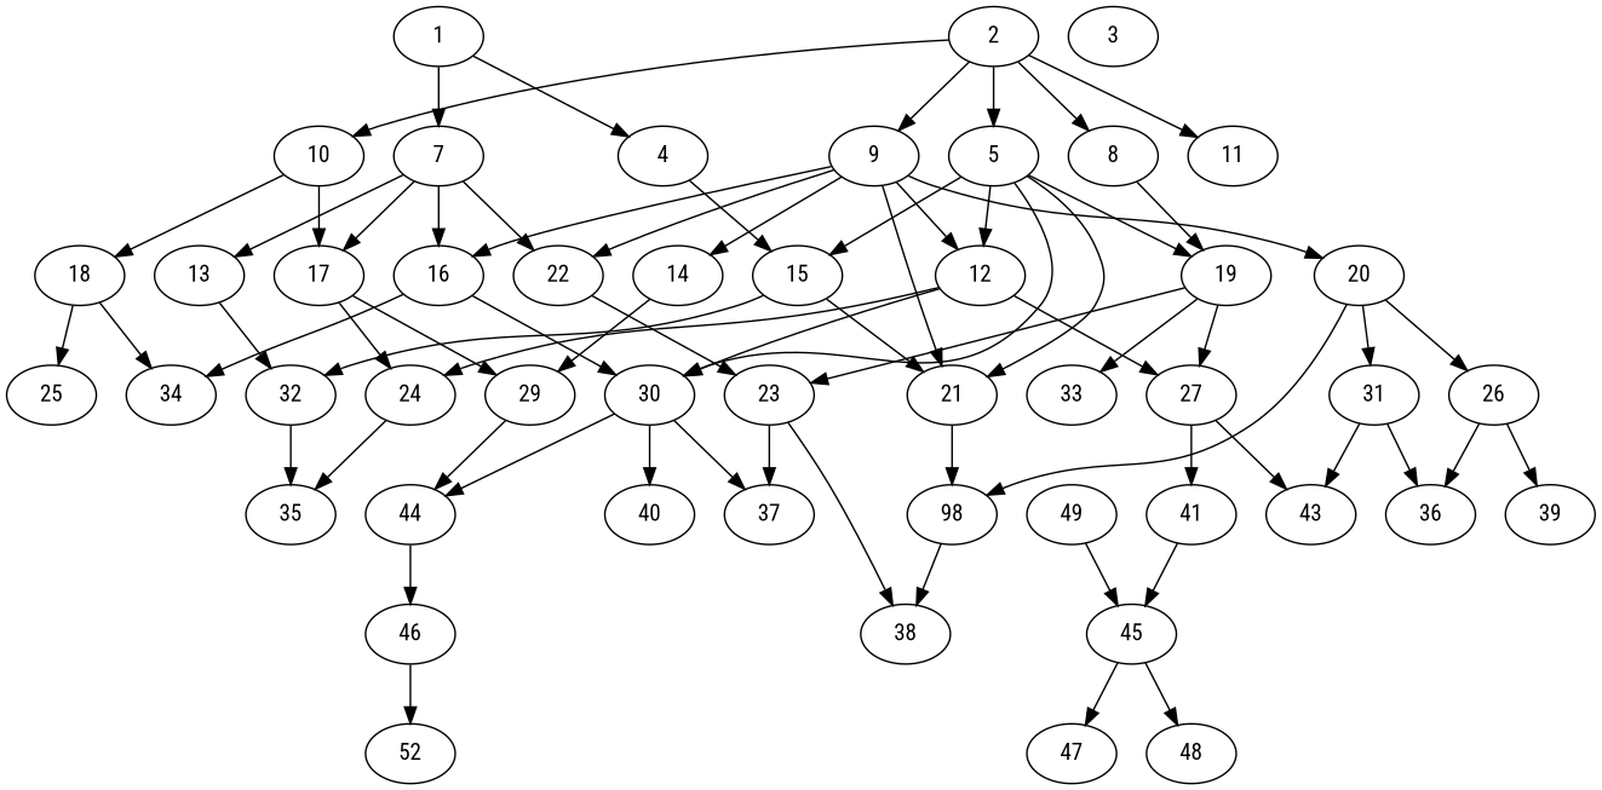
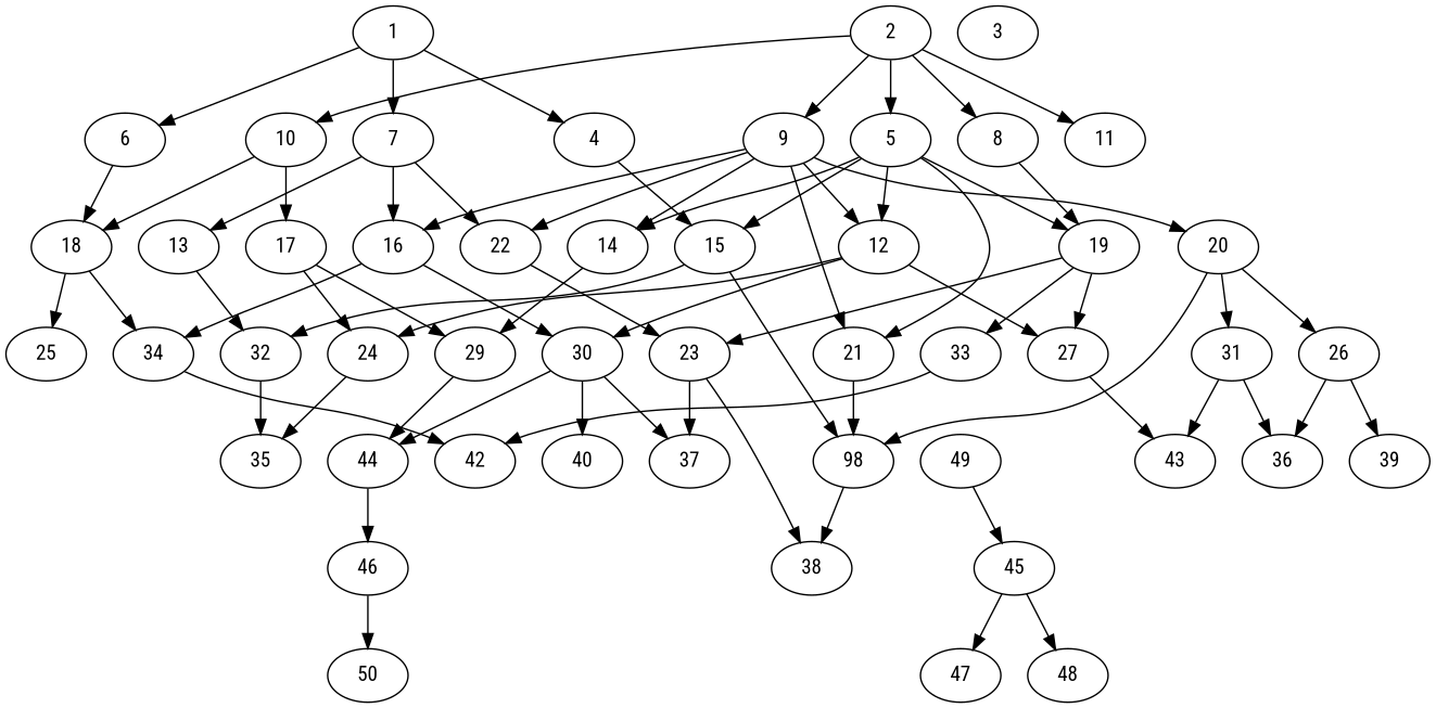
  digraph {
    fontname="Roboto Condensed"
    node [alpha=0.04 fontname="Roboto Condensed"]
    edge [fontname="Roboto Condensed"]
    1 [alpha=0.13]
    4 [alpha=0.08]
+   6
    7 [alpha=0.08]
    15
    18 [alpha=0.17]
    13 [alpha=0.07]
    16 [alpha=0.03]
    17 [alpha=0.07]
    22 [alpha=0.19]
    32 [alpha=0.15]
    n12 [alpha=0.01 label=98]
    34 [alpha=0.06]
    25 [alpha=0.18]
    30 [alpha=0.18]
    24 [alpha=0.10]
    29 [alpha=0.12]
    23 [alpha=0.17]
    2 [alpha=0.11]
    5 [alpha=0.05]
    8 [alpha=0.07]
    9 [alpha=0.12]
    10 [alpha=0.08]
    11 [alpha=0.10]
    12 [alpha=0.19]
    14 [alpha=0.17]
    19 [alpha=0.19]
    21 [alpha=0.01]
    20 [alpha=0.01]
    27 [alpha=0.08]
    33 [alpha=0.19]
    26 [alpha=0.07]
    31 [alpha=0.18]
    3 [alpha=0.07]
    35 [alpha=0.12]
    38 [alpha=0.15]
-   41 [alpha=0.03]
    43 [alpha=0.15]
    37 [alpha=0.05]
    44 [alpha=0.18]
    40
+   42 [alpha=0.11]
    36 [alpha=0.03]
    39 [alpha=0.06]
    45 [alpha=0.00]
    46 [alpha=0.09]
    47
    48 [alpha=0.13]
-   50 [alpha=0.05 label=52]
+   50 [alpha=0.05]
    49
    1 -> 4
+   1 -> 6
    1 -> 7
    4 -> 15
+   6 -> 18
    7 -> 13
    7 -> 16
-   7 -> 17
    7 -> 22
    15 -> 32
-   15 -> 21
+   15 -> n12
    18 -> 34
    18 -> 25
    13 -> 32
    16 -> 34
    16 -> 30
    17 -> 24
    17 -> 29
    22 -> 23
    32 -> 35
    n12 -> 38
+   34 -> 42
    30 -> 37
    30 -> 44
    30 -> 40
    24 -> 35
    29 -> 44
    23 -> 38
    23 -> 37
    2 -> 5
    2 -> 8
    2 -> 9
    2 -> 10
    2 -> 11
    5 -> 15
    5 -> 12
-   5 -> 30
+   5 -> 14
    5 -> 19
    5 -> 21
    8 -> 19
    9 -> 16
    9 -> 22
    9 -> 12
    9 -> 14
    9 -> 21
    9 -> 20
    10 -> 18
    10 -> 17
    12 -> 30
    12 -> 24
    12 -> 27
    14 -> 29
    19 -> 23
    19 -> 27
    19 -> 33
    21 -> n12
    20 -> n12
    20 -> 26
    20 -> 31
-   27 -> 41
    27 -> 43
+   33 -> 42
    26 -> 36
    26 -> 39
    31 -> 43
    31 -> 36
-   41 -> 45
    44 -> 46
    45 -> 47
    45 -> 48
    46 -> 50
    49 -> 45
  }
